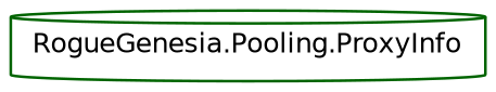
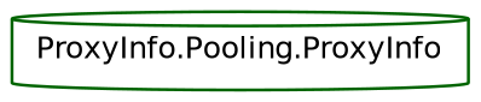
  digraph {
    rankdir=TB
-   n1 [color=darkgreen fillcolor=white fontname=Helvetica fontsize=10 height=0.2 label="RogueGenesia.Pooling.ProxyInfo" shape=cylinder style=filled width=0.4]
+   n1 [color=darkgreen fillcolor=white fontname=Helvetica fontsize=10 height=0.2 label="ProxyInfo.Pooling.ProxyInfo" shape=cylinder style=filled width=0.4]
  }
